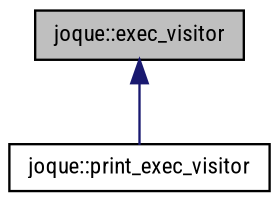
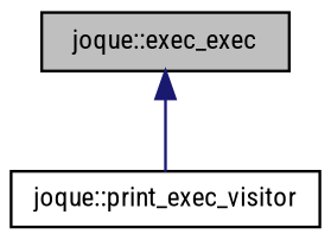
  digraph {
    fontname="Roboto Condensed"
    node [color=black fontname="Roboto Condensed" fontsize=10 shape=record style=filled]
-   n1 [fillcolor=grey75 fontcolor=black height=0.2 label="joque::exec_visitor" width=0.4]
+   n1 [fillcolor=grey75 fontcolor=black height=0.2 label="joque::exec_exec" width=0.4]
    n2 [fillcolor=white height=0.2 label="joque::print_exec_visitor" width=0.4]
    n1 -> n2 [color=midnightblue dir=back fontname="Roboto Condensed" fontsize=10 labelfontname=Helvetica labelfontsize=10 style=solid]
  }
